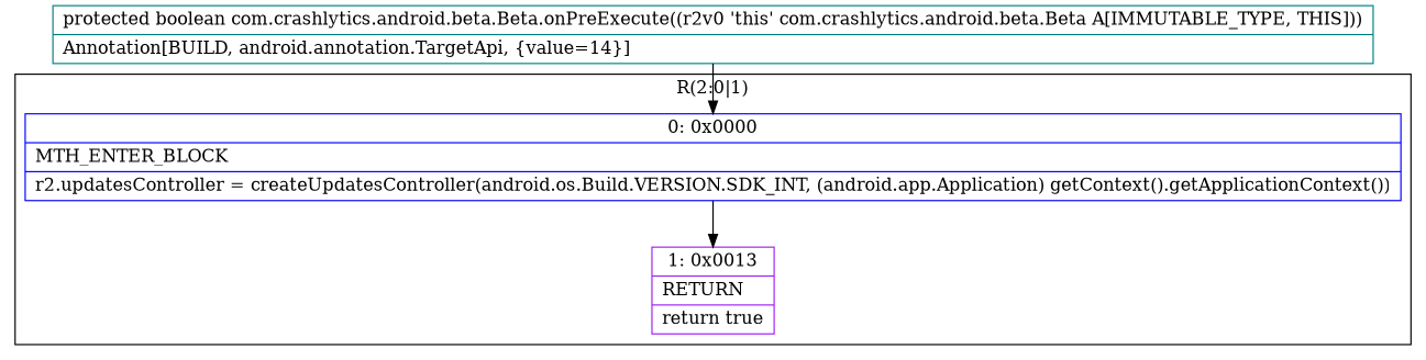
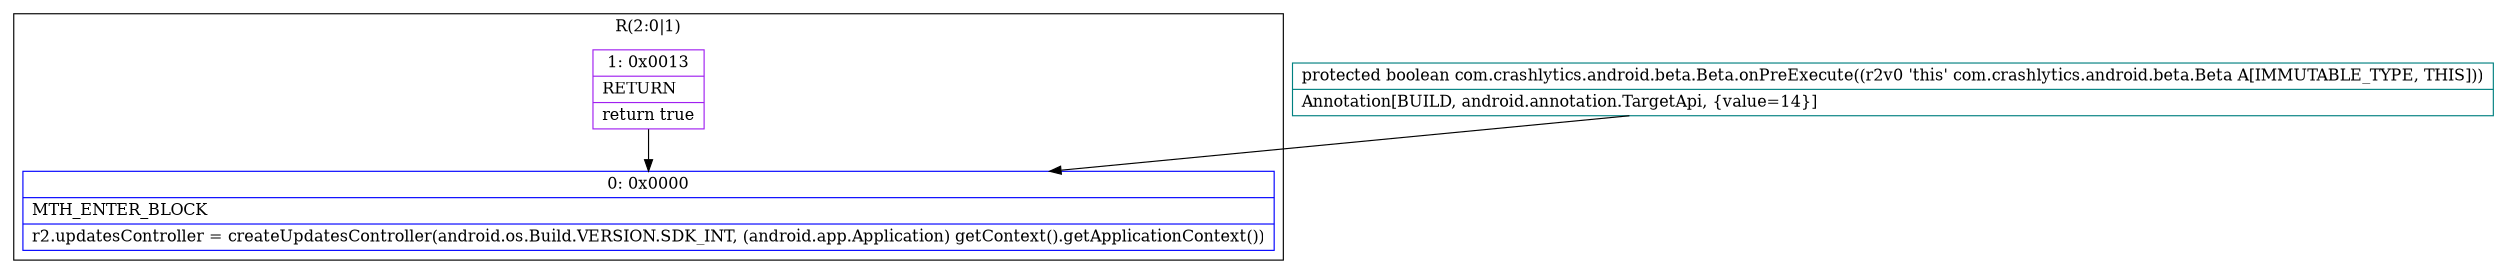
  digraph {
    node [shape=record]
    n1 [color=blue label="{0\:\ 0x0000|MTH_ENTER_BLOCK\l|r2.updatesController = createUpdatesController(android.os.Build.VERSION.SDK_INT, (android.app.Application) getContext().getApplicationContext())\l}"]
    n2 [color=purple label="{1\:\ 0x0013|RETURN\l|return true\l}"]
    n3 [label="{protected boolean com.crashlytics.android.beta.Beta.onPreExecute((r2v0 'this' com.crashlytics.android.beta.Beta A[IMMUTABLE_TYPE, THIS]))  | Annotation[BUILD, android.annotation.TargetApi, \{value=14\}]\l}" color=teal]
    subgraph cluster_1 {
      label="R(2:0|1)"
      n1
      n2
    }
-   n1 -> n2
+   n2 -> n1
    n3 -> n1
  }
